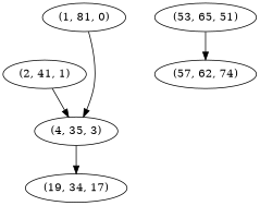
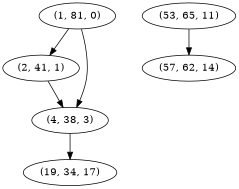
  digraph {
    "(1, 81, 0)"
    "(2, 41, 1)"
-   "(4, 38, 3)" [label="(4, 35, 3)"]
-   "(53, 65, 11)" [label="(53, 65, 51)"]
-   "(57, 62, 14)" [label="(57, 62, 74)"]
+   "(4, 38, 3)"
+   "(53, 65, 11)"
+   "(57, 62, 14)"
    n6 [label="(19, 34, 17)"]
+   "(1, 81, 0)" -> "(2, 41, 1)"
    "(1, 81, 0)" -> "(4, 38, 3)"
    "(2, 41, 1)" -> "(4, 38, 3)"
    "(4, 38, 3)" -> n6
    "(53, 65, 11)" -> "(57, 62, 14)"
  }
